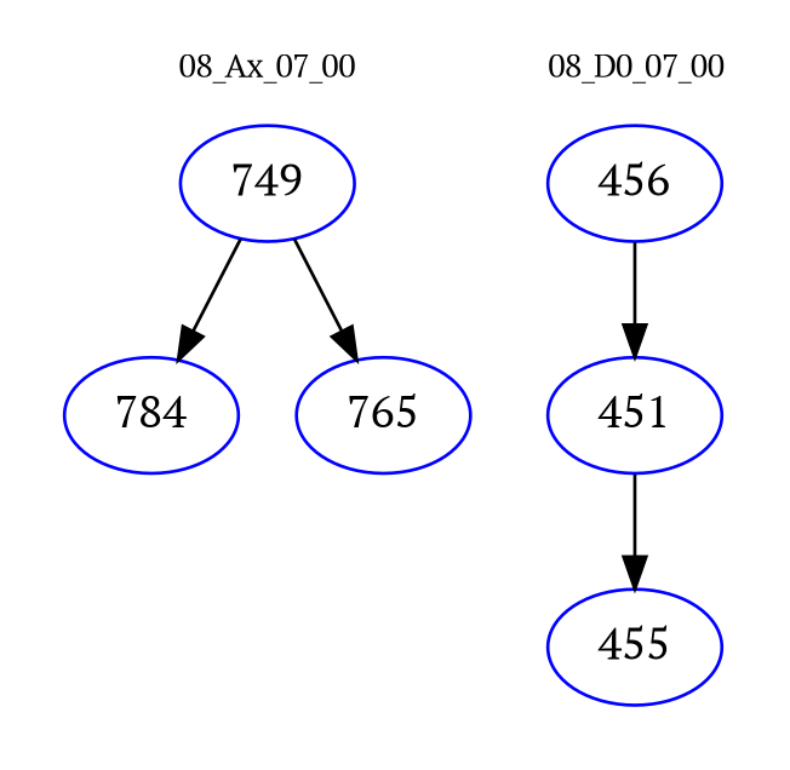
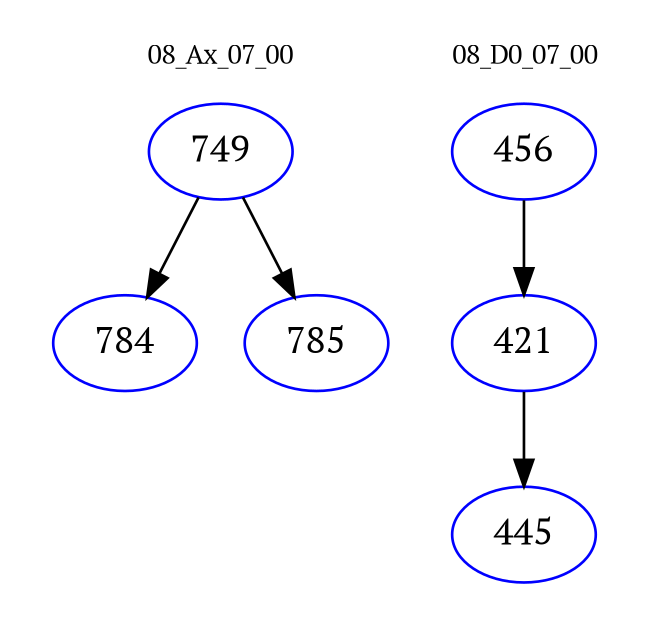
  digraph {
    fontname="PT Serif"
    node [color=blue fontname="PT Serif"]
    edge [color=black fontname="PT Serif"]
    n1 [label=749]
    n2 [label=784]
-   n3 [label=765]
-   n4 [label=451]
+   n3 [label=785]
+   n4 [label=421]
    n5 [label=456]
-   n6 [label=455]
+   n6 [label=445]
    subgraph cluster_1 {
      color=white
      fontsize=10
      label="08_Ax_07_00"
      n1
      n2
      n3
    }
    subgraph cluster_2 {
      color=white
      fontsize=10
      label="08_D0_07_00"
      n4
      n5
      n6
    }
    n1 -> n2
    n1 -> n3
    n4 -> n6
    n5 -> n4
  }
